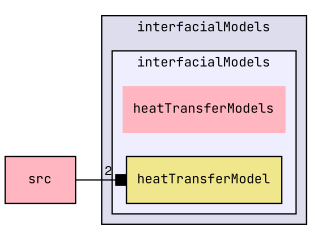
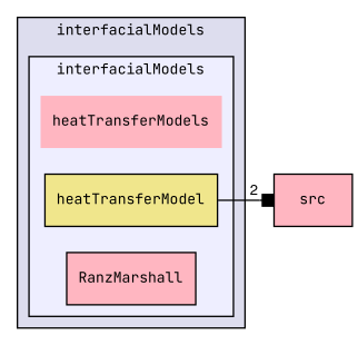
  digraph {
    compound=true
    rankdir=LR
    fontname="JetBrains Mono"
    node [fontname="JetBrains Mono" fontsize=10 shape=box style=filled fillcolor=lightpink color=black]
    n1 [label=heatTransferModels shape=plaintext color=purple]
    n2 [fillcolor=khaki label=heatTransferModel]
+   n3 [label=RanzMarshall]
    n4 [label=src]
    subgraph cluster_1 {
      bgcolor="#ddddee"
      fontsize=10
      label=interfacialModels
      pencolor=black
      subgraph cluster_2 {
        bgcolor="#eeeeff"
        fontsize=10
        pencolor=black
        n1
        n2
+       n3
      }
    }
-   n4 -> n2 [headlabel=2 labeldistance=1.5 labelfontname=FreeSans labelfontsize=10 color=black arrowhead=box fontname="JetBrains Mono"]
+   n2 -> n4 [headlabel=2 labeldistance=1.5 labelfontname=FreeSans labelfontsize=10 color=black arrowhead=box fontname="JetBrains Mono"]
  }
